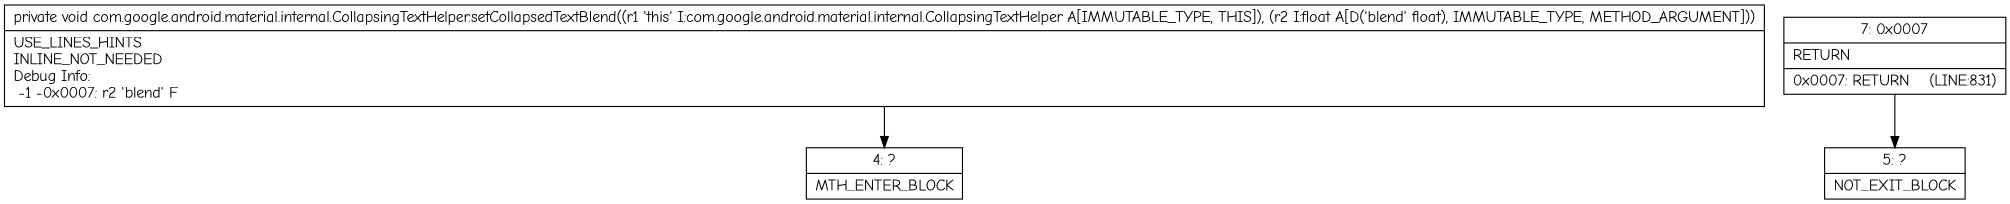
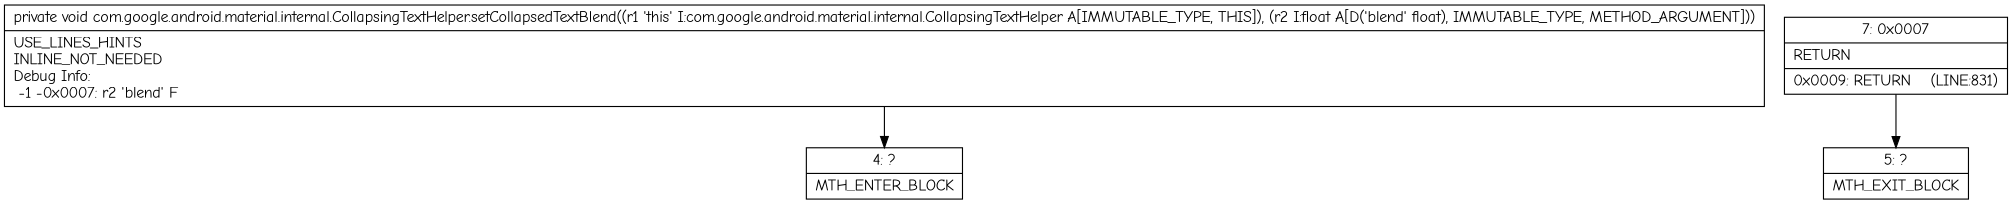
  digraph {
    fontname="Comic Neue"
    node [fontname="Comic Neue" shape=record]
    edge [fontname="Comic Neue"]
    n1 [label="{4\:\ ?|MTH_ENTER_BLOCK\l}"]
-   n2 [label="{7\:\ 0x0007|RETURN\l|0x0007: RETURN    (LINE:831)\l}"]
-   n3 [label="{5\:\ ?|NOT_EXIT_BLOCK\l}"]
+   n2 [label="{7\:\ 0x0007|RETURN\l|0x0009: RETURN    (LINE:831)\l}"]
+   n3 [label="{5\:\ ?|MTH_EXIT_BLOCK\l}"]
    n4 [label="{private void com.google.android.material.internal.CollapsingTextHelper.setCollapsedTextBlend((r1 'this' I:com.google.android.material.internal.CollapsingTextHelper A[IMMUTABLE_TYPE, THIS]), (r2 I:float A[D('blend' float), IMMUTABLE_TYPE, METHOD_ARGUMENT]))  | USE_LINES_HINTS\lINLINE_NOT_NEEDED\lDebug Info:\l  \-1 \-0x0007: r2 'blend' F\l}"]
    n2 -> n3
    n4 -> n1
  }
